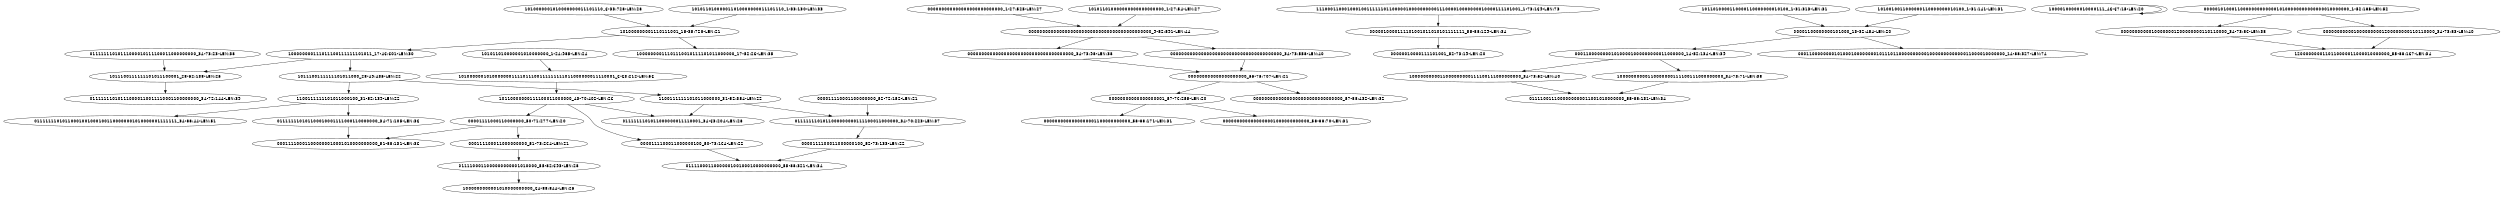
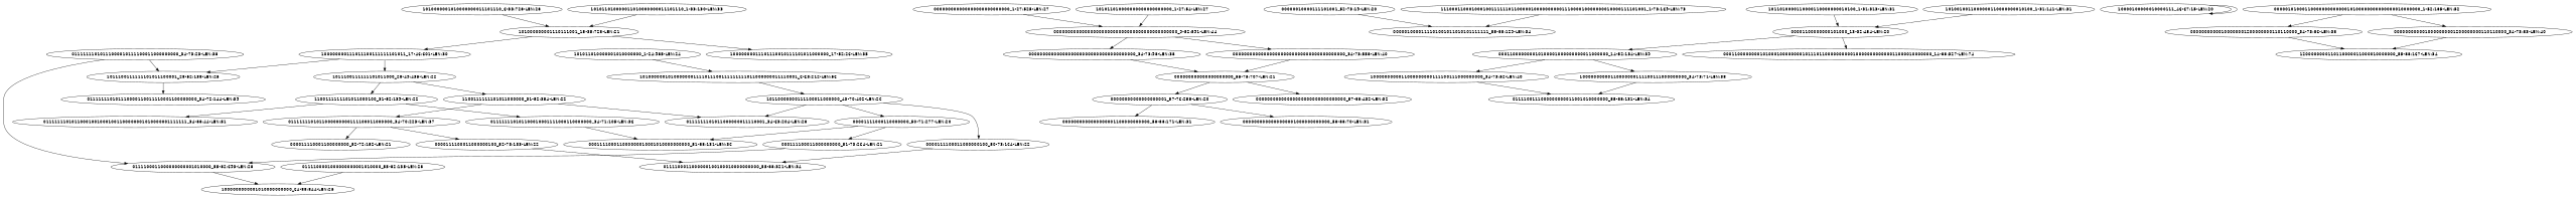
  digraph {
    fontname="DejaVu Sans"
    node [fontname="DejaVu Sans"]
    edge [fontname="DejaVu Sans"]
    "1011100111111101011100001_28-52:138-LEN:25"
    "011111110101110000110011110001100000000_34-72:144-LEN:39"
    "01111111010111000010111100011000000000_34-73:23-LEN:38"
    "0111100011000000000001010000_55-82:693-LEN:28"
    "1000000000001010000000000_64-88:844-LEN:25"
    "101011010000001010000000_1-24:985-LEN:24"
    "10100000010100000001111011100111111111011000000011110001_6-63:212-LEN:56"
    "1010000001010000000011101110_6-33:728-LEN:28"
    "101000000001110111001_15-35:728-LEN:21"
    "10110000000111100011000000_43-70:402-LEN:26"
    "100000000111011100111111101011_17-46:601-LEN:30"
    "10000000011101110010111101011000000_17-52:26-LEN:35"
    "0111111101011000000011110001_34-63:204-LEN:28"
    "00001111000110000000_50-71:277-LEN:20"
    "0000111100011000000100_50-73:164-LEN:22"
    "000111100011000000000_51-73:264-LEN:21"
    "000111100011000000010001010000000000_51-88:131-LEN:36"
    "0111100011000000100100010000000000_55-88:321-LEN:34"
    "011111110101100010001111000110000000_34-71:105-LEN:36"
    "00000000000000000000000000000000000000_34-73:98-LEN:38"
    "000000000000000000000_55-75:707-LEN:21"
    "00000000000000000001_57-76:255-LEN:20"
    "00000000000000000000000000000000_57-88:432-LEN:32"
    "0000000000000000001100000000000_58-88:171-LEN:31"
    "0000000000000000001000000000000_58-88:70-LEN:31"
    "1100111111101011000100_31-52:139-LEN:22"
    "011111110101100010010001001100000001010000001111111_34-88:44-LEN:51"
    "1011100111111101011000_28-49:435-LEN:22"
    "1100111111101011000000_31-52:354-LEN:22"
    "0111111101011000000000111100011000000_34-70:223-LEN:37"
    "00000010000111101001_52-73:19-LEN:20"
    "0000010000111101001011010101111111_55-88:129-LEN:34"
    "101011010000011010000000011101110_1-33:130-LEN:33"
    "000000000000000000000000000_1-27:525-LEN:27"
    "00000000000000000000000000000000000000000000_9-52:591-LEN:44"
    "0000000000000000000000000000000000000000_34-73:558-LEN:40"
    "000110000000010100001000000000011000000_14-52:134-LEN:39"
    "1000000000011000000000111100111000000000_34-73:52-LEN:40"
    "10000000000110000000111100111000000000_34-73:71-LEN:38"
    "0111100111000000000011001010000000_55-88:131-LEN:34"
    "10000100000010000111_46-67:15-LEN:20"
    "0000010100011000000000000010100000000000000010000000_1-52:185-LEN:52"
    "00000000000100000001200000000110110000_34-73:86-LEN:38"
    "0000000000010000000001200000000110110000_34-73:83-LEN:40"
    "1200000000110110000011000010000000_55-88:167-LEN:34"
+   "0111100001000000000001010000_55-82:135-LEN:28"
    "1011010000110000110000000010100_1-31:313-LEN:31"
    "00001100000000101000_13-32:454-LEN:20"
    "00011000000001010001000000001011101100000000001000000000000011000010000000_14-88:327-LEN:74"
    "1010010011000000110000000010100_1-31:141-LEN:31"
    "000011110001100000000_52-72:152-LEN:21"
    "0000111100011000000100_52-73:133-LEN:22"
    "1110001100010001001111110110000010000000000111000010000000010000111101001_1-73:169-LEN:73"
    "101011010000000000000000000_1-27:54-LEN:27"
    "1011100111111101011100001_28-52:138-LEN:25" -> "011111110101110000110011110001100000000_34-72:144-LEN:39"
    "01111111010111000010111100011000000000_34-73:23-LEN:38" -> "1011100111111101011100001_28-52:138-LEN:25"
+   "01111111010111000010111100011000000000_34-73:23-LEN:38" -> "0111100011000000000001010000_55-82:693-LEN:28"
    "0111100011000000000001010000_55-82:693-LEN:28" -> "1000000000001010000000000_64-88:844-LEN:25"
    "101011010000001010000000_1-24:985-LEN:24" -> "10100000010100000001111011100111111111011000000011110001_6-63:212-LEN:56"
    "10100000010100000001111011100111111111011000000011110001_6-63:212-LEN:56" -> "10110000000111100011000000_43-70:402-LEN:26"
    "1010000001010000000011101110_6-33:728-LEN:28" -> "101000000001110111001_15-35:728-LEN:21"
    "101000000001110111001_15-35:728-LEN:21" -> "100000000111011100111111101011_17-46:601-LEN:30"
    "101000000001110111001_15-35:728-LEN:21" -> "10000000011101110010111101011000000_17-52:26-LEN:35"
    "10110000000111100011000000_43-70:402-LEN:26" -> "0111111101011000000011110001_34-63:204-LEN:28"
    "10110000000111100011000000_43-70:402-LEN:26" -> "00001111000110000000_50-71:277-LEN:20"
    "10110000000111100011000000_43-70:402-LEN:26" -> "0000111100011000000100_50-73:164-LEN:22"
    "100000000111011100111111101011_17-46:601-LEN:30" -> "1011100111111101011100001_28-52:138-LEN:25"
    "100000000111011100111111101011_17-46:601-LEN:30" -> "1011100111111101011000_28-49:435-LEN:22"
    "00001111000110000000_50-71:277-LEN:20" -> "000111100011000000000_51-73:264-LEN:21"
    "00001111000110000000_50-71:277-LEN:20" -> "000111100011000000010001010000000000_51-88:131-LEN:36"
    "0000111100011000000100_50-73:164-LEN:22" -> "0111100011000000100100010000000000_55-88:321-LEN:34"
    "000111100011000000000_51-73:264-LEN:21" -> "0111100011000000000001010000_55-82:693-LEN:28"
    "011111110101100010001111000110000000_34-71:105-LEN:36" -> "000111100011000000010001010000000000_51-88:131-LEN:36"
    "00000000000000000000000000000000000000_34-73:98-LEN:38" -> "000000000000000000000_55-75:707-LEN:21"
    "000000000000000000000_55-75:707-LEN:21" -> "00000000000000000001_57-76:255-LEN:20"
    "000000000000000000000_55-75:707-LEN:21" -> "00000000000000000000000000000000_57-88:432-LEN:32"
    "00000000000000000001_57-76:255-LEN:20" -> "0000000000000000001100000000000_58-88:171-LEN:31"
    "00000000000000000001_57-76:255-LEN:20" -> "0000000000000000001000000000000_58-88:70-LEN:31"
    "1100111111101011000100_31-52:139-LEN:22" -> "011111110101100010001111000110000000_34-71:105-LEN:36"
    "1100111111101011000100_31-52:139-LEN:22" -> "011111110101100010010001001100000001010000001111111_34-88:44-LEN:51"
    "1011100111111101011000_28-49:435-LEN:22" -> "1100111111101011000100_31-52:139-LEN:22"
    "1011100111111101011000_28-49:435-LEN:22" -> "1100111111101011000000_31-52:354-LEN:22"
    "1100111111101011000000_31-52:354-LEN:22" -> "0111111101011000000011110001_34-63:204-LEN:28"
    "1100111111101011000000_31-52:354-LEN:22" -> "0111111101011000000000111100011000000_34-70:223-LEN:37"
-   "000011110001100000000_52-72:152-LEN:21" -> "0111111101011000000000111100011000000_34-70:223-LEN:37"
+   "0111111101011000000000111100011000000_34-70:223-LEN:37" -> "000011110001100000000_52-72:152-LEN:21"
    "0111111101011000000000111100011000000_34-70:223-LEN:37" -> "0000111100011000000100_52-73:133-LEN:22"
-   "0000010000111101001011010101111111_55-88:129-LEN:34" -> "00000010000111101001_52-73:19-LEN:20"
+   "00000010000111101001_52-73:19-LEN:20" -> "0000010000111101001011010101111111_55-88:129-LEN:34"
    "101011010000011010000000011101110_1-33:130-LEN:33" -> "101000000001110111001_15-35:728-LEN:21"
    "000000000000000000000000000_1-27:525-LEN:27" -> "00000000000000000000000000000000000000000000_9-52:591-LEN:44"
    "00000000000000000000000000000000000000000000_9-52:591-LEN:44" -> "00000000000000000000000000000000000000_34-73:98-LEN:38"
    "00000000000000000000000000000000000000000000_9-52:591-LEN:44" -> "0000000000000000000000000000000000000000_34-73:558-LEN:40"
    "0000000000000000000000000000000000000000_34-73:558-LEN:40" -> "000000000000000000000_55-75:707-LEN:21"
    "000110000000010100001000000000011000000_14-52:134-LEN:39" -> "1000000000011000000000111100111000000000_34-73:52-LEN:40"
    "000110000000010100001000000000011000000_14-52:134-LEN:39" -> "10000000000110000000111100111000000000_34-73:71-LEN:38"
    "1000000000011000000000111100111000000000_34-73:52-LEN:40" -> "0111100111000000000011001010000000_55-88:131-LEN:34"
    "10000000000110000000111100111000000000_34-73:71-LEN:38" -> "0111100111000000000011001010000000_55-88:131-LEN:34"
    "10000100000010000111_46-67:15-LEN:20" -> "10000100000010000111_46-67:15-LEN:20"
    "0000010100011000000000000010100000000000000010000000_1-52:185-LEN:52" -> "00000000000100000001200000000110110000_34-73:86-LEN:38"
    "0000010100011000000000000010100000000000000010000000_1-52:185-LEN:52" -> "0000000000010000000001200000000110110000_34-73:83-LEN:40"
    "00000000000100000001200000000110110000_34-73:86-LEN:38" -> "1200000000110110000011000010000000_55-88:167-LEN:34"
    "0000000000010000000001200000000110110000_34-73:83-LEN:40" -> "1200000000110110000011000010000000_55-88:167-LEN:34"
+   "0111100001000000000001010000_55-82:135-LEN:28" -> "1000000000001010000000000_64-88:844-LEN:25"
    "1011010000110000110000000010100_1-31:313-LEN:31" -> "00001100000000101000_13-32:454-LEN:20"
    "00001100000000101000_13-32:454-LEN:20" -> "000110000000010100001000000000011000000_14-52:134-LEN:39"
    "00001100000000101000_13-32:454-LEN:20" -> "00011000000001010001000000001011101100000000001000000000000011000010000000_14-88:327-LEN:74"
    "1010010011000000110000000010100_1-31:141-LEN:31" -> "00001100000000101000_13-32:454-LEN:20"
    "0000111100011000000100_52-73:133-LEN:22" -> "0111100011000000100100010000000000_55-88:321-LEN:34"
    "1110001100010001001111110110000010000000000111000010000000010000111101001_1-73:169-LEN:73" -> "0000010000111101001011010101111111_55-88:129-LEN:34"
    "101011010000000000000000000_1-27:54-LEN:27" -> "00000000000000000000000000000000000000000000_9-52:591-LEN:44"
  }
